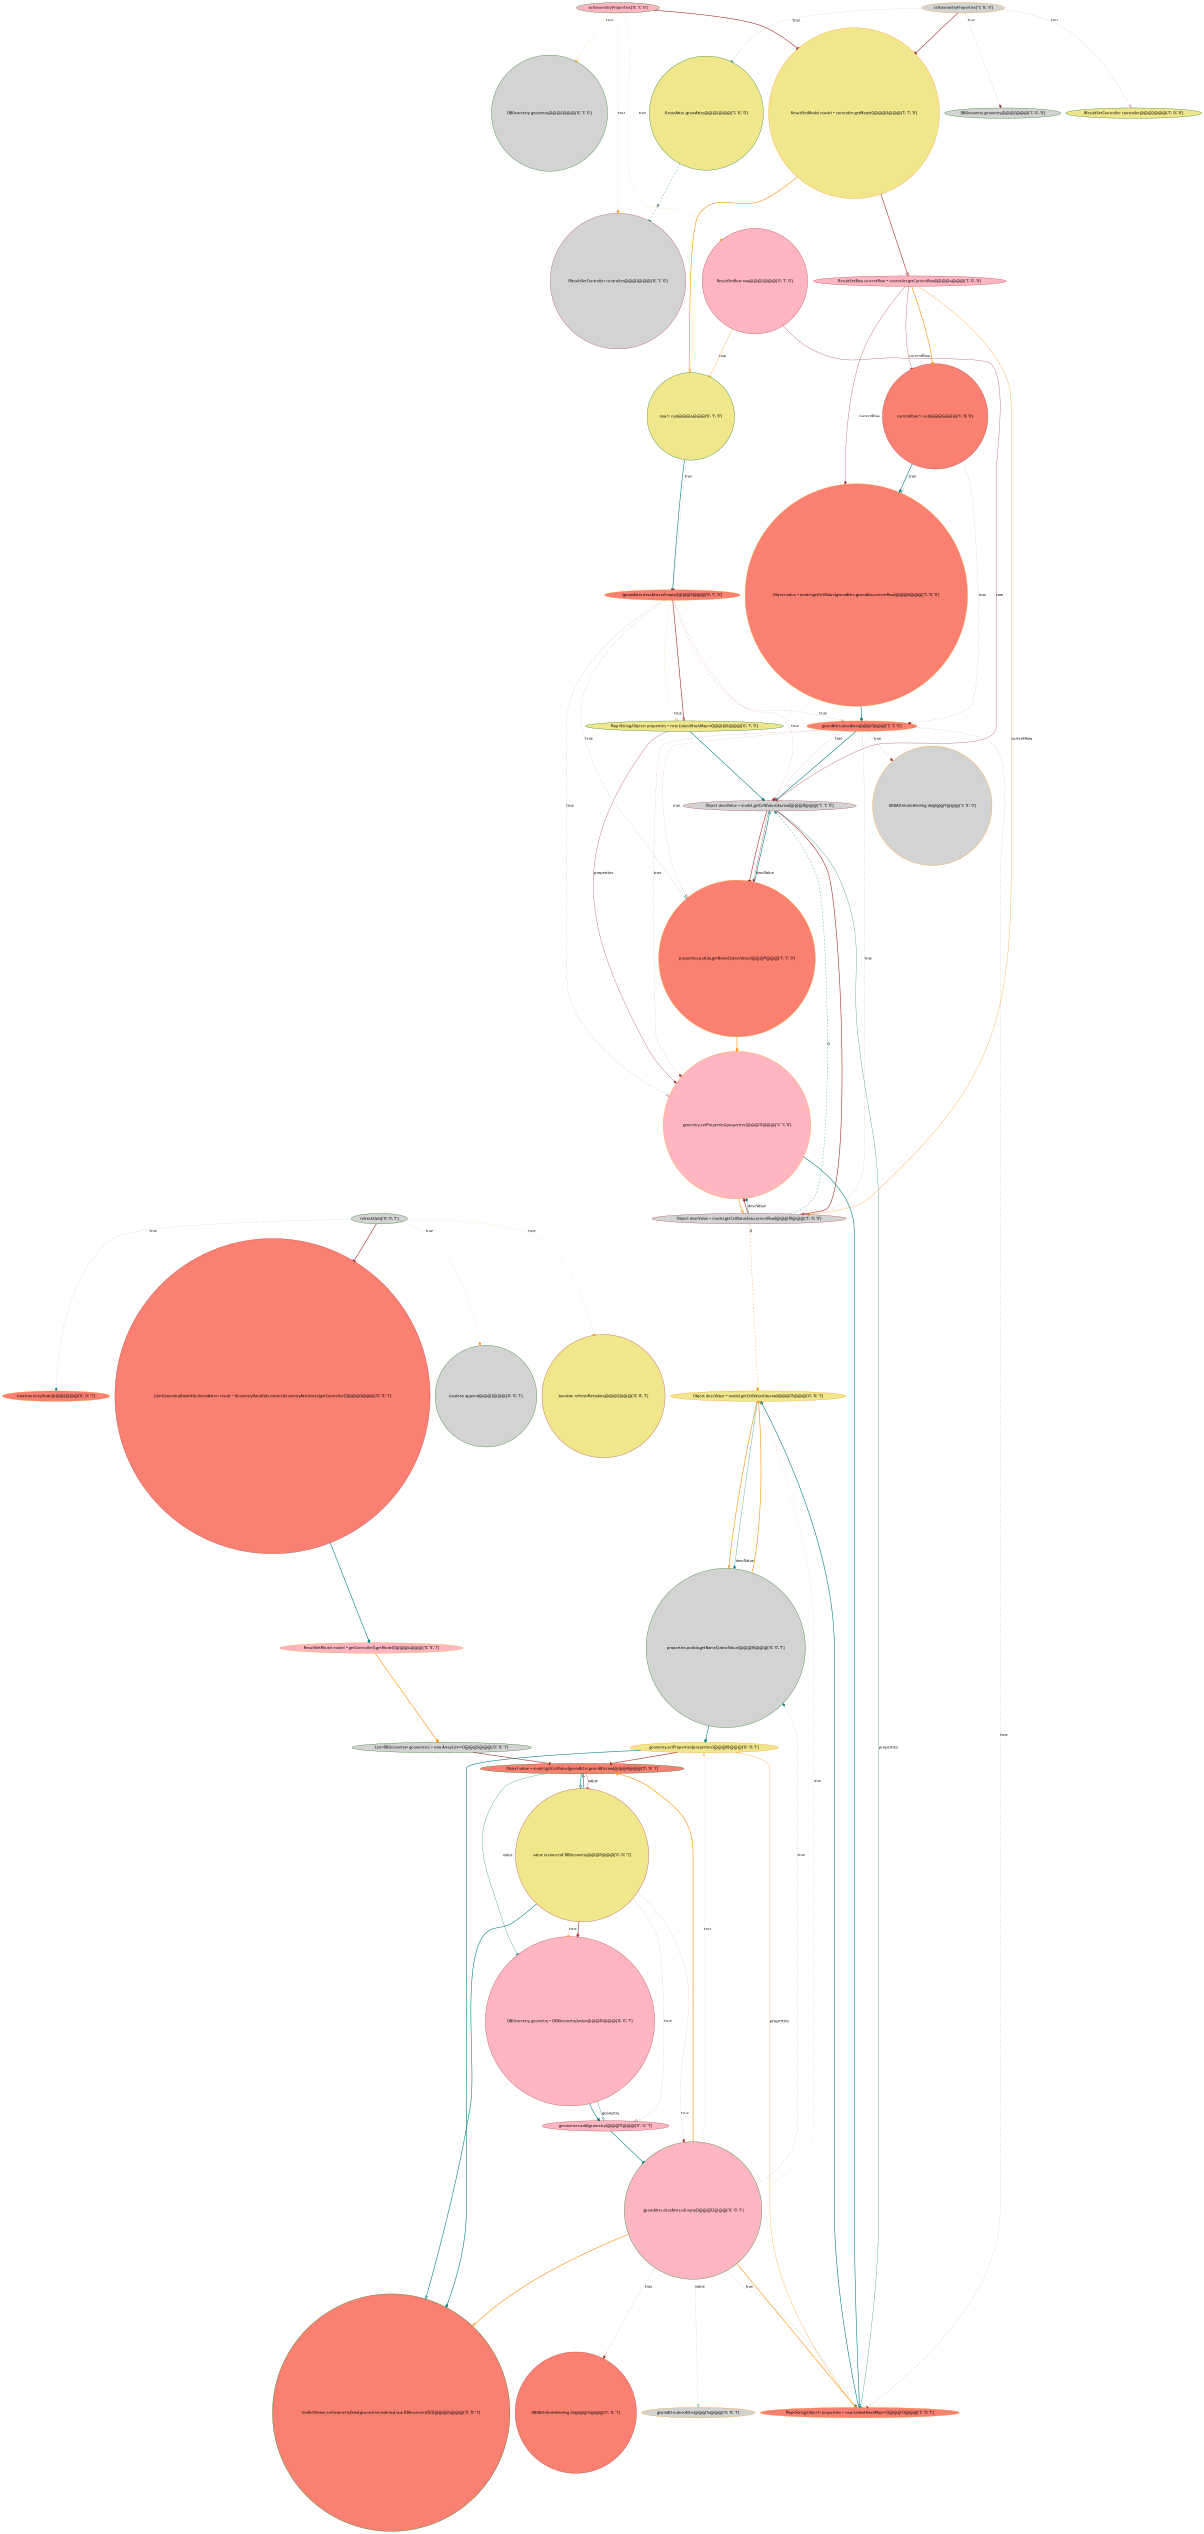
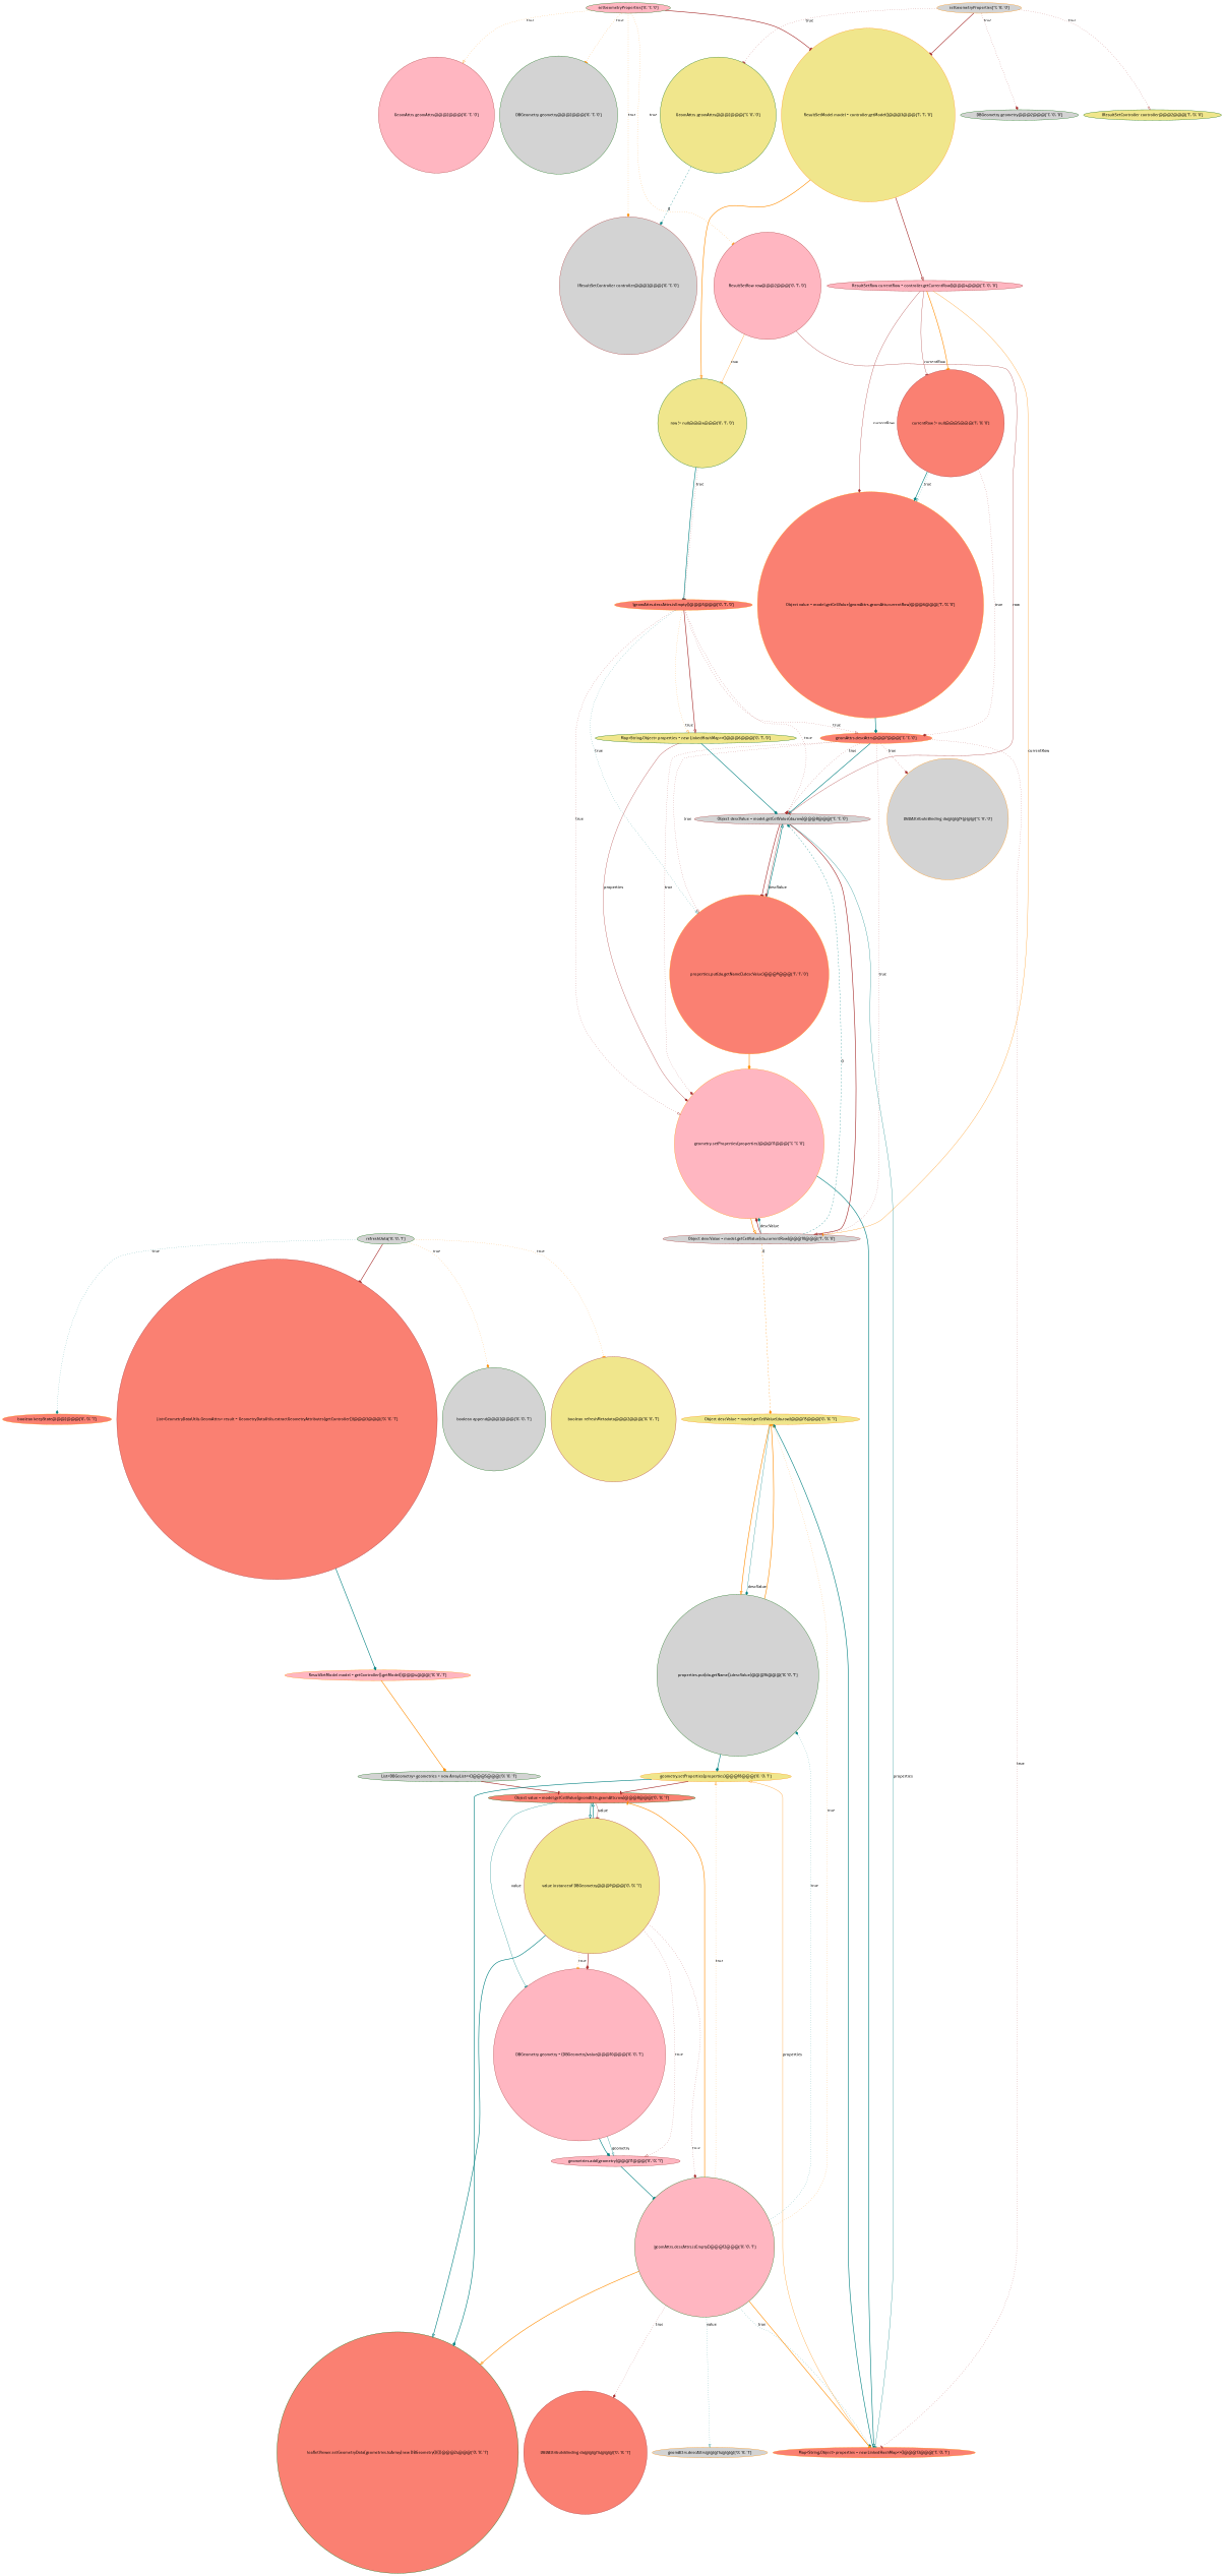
  digraph {
    fontname="Fira Sans"
    node [color=darkorange fillcolor=lightgrey fontname="Fira Sans" shape=circle style=filled]
    edge [arrowhead=diamond color=brown fontname="Fira Sans" style=bold]
    n1 [color=brown fillcolor=salmon label="currentRow != null@@@5@@@['1', '0', '0']"]
    n2 [fillcolor=salmon label="geomAttrs.descAttrs@@@7@@@['1', '1', '0']" shape=ellipse]
    n3 [fillcolor=salmon label="Object value = model.getCellValue(geomAttrs.geomAttr,currentRow)@@@6@@@['1', '0', '0']"]
    n4 [color=brown label="Object descValue = model.getCellValue(da,row)@@@8@@@['1', '1', '0']" shape=ellipse]
    n5 [fillcolor=salmon label="properties.put(da.getName(),descValue)@@@9@@@['1', '1', '0']"]
    n6 [fillcolor=lightpink label="geometry.setProperties(properties)@@@11@@@['1', '1', '0']"]
    n7 [color=brown label="Object descValue = model.getCellValue(da,currentRow)@@@10@@@['1', '0', '0']" shape=ellipse]
    n8 [fillcolor=salmon label="Map<String,Object> properties = new LinkedHashMap<>()@@@13@@@['1', '0', '1']" shape=ellipse]
    n9 [label="DBDAttributeBinding da@@@9@@@['1', '0', '0']"]
    n10 [fillcolor=salmon label="!geomAttrs.descAttrs.isEmpty()@@@5@@@['0', '1', '0']" shape=ellipse]
    n11 [color=darkgreen fillcolor=khaki label="Map<String,Object> properties = new LinkedHashMap<>()@@@6@@@['0', '1', '0']" shape=ellipse]
    n12 [color=darkgreen label="DBGeometry geometry@@@2@@@['0', '1', '0']"]
    n13 [fillcolor=lightpink label="ResultSetModel model = getController().getModel()@@@4@@@['0', '0', '1']" shape=ellipse]
    n14 [color=darkgreen label="List<DBGeometry> geometries = new ArrayList<>()@@@5@@@['0', '0', '1']" shape=ellipse]
    n15 [color=darkgreen fillcolor=salmon label="Object value = model.getCellValue(geomAttrs.geomAttr,row)@@@8@@@['0', '0', '1']" shape=ellipse]
    n16 [fillcolor=khaki label="Object descValue = model.getCellValue(da,row)@@@15@@@['0', '0', '1']" shape=ellipse]
    n17 [fillcolor=khaki label="geometry.setProperties(properties)@@@18@@@['0', '0', '1']" shape=ellipse]
    n18 [color=darkgreen label="properties.put(da.getName(),descValue)@@@16@@@['0', '0', '1']"]
    n19 [fillcolor=salmon label="boolean keepState@@@2@@@['0', '0', '1']" shape=ellipse]
    n20 [color=darkgreen fillcolor=khaki label="row != null@@@4@@@['0', '1', '0']"]
    n21 [color=darkgreen fillcolor=salmon label="leafletViewer.setGeometryData(geometries.toArray(new DBGeometry(((())@@@24@@@['0', '0', '1']"]
    n22 [color=brown fillcolor=lightpink label="DBGeometry geometry = (DBGeometry)value@@@10@@@['0', '0', '1']"]
    n23 [color=brown fillcolor=khaki label="value instanceof DBGeometry@@@9@@@['0', '0', '1']"]
    n24 [color=darkgreen fillcolor=lightpink label="setGeometryProperties['0', '1', '0']" shape=ellipse]
    n25 [fillcolor=khaki label="ResultSetModel model = controller.getModel()@@@3@@@['1', '1', '0']"]
    n26 [color=brown label="IResultSetController controller@@@2@@@['0', '1', '0']"]
    n27 [color=brown fillcolor=lightpink label="ResultSetRow row@@@2@@@['0', '1', '0']"]
+   n28 [color=brown fillcolor=lightpink label="GeomAttrs geomAttrs@@@2@@@['0', '1', '0']"]
    n29 [color=brown fillcolor=lightpink label="ResultSetRow currentRow = controller.getCurrentRow()@@@4@@@['1', '0', '0']" shape=ellipse]
    n30 [color=brown fillcolor=salmon label="DBDAttributeBinding da@@@14@@@['0', '0', '1']"]
    n31 [color=darkgreen label="refreshData['0', '0', '1']" shape=ellipse]
    n32 [color=brown fillcolor=salmon label="List<GeometryDataUtils.GeomAttrs> result = GeometryDataUtils.extractGeometryAttributes(getController())@@@3@@@['0', '0', '1']"]
    n33 [color=darkgreen label="boolean append@@@2@@@['0', '0', '1']"]
    n34 [color=brown fillcolor=khaki label="boolean refreshMetadata@@@2@@@['0', '0', '1']"]
    n35 [color=darkgreen label="DBGeometry geometry@@@2@@@['1', '0', '0']" shape=ellipse]
    n36 [color=brown fillcolor=lightpink label="geometries.add(geometry)@@@11@@@['0', '0', '1']" shape=ellipse]
    n37 [color=darkgreen fillcolor=lightpink label="!geomAttrs.descAttrs.isEmpty()@@@12@@@['0', '0', '1']"]
    n38 [color=darkgreen fillcolor=khaki label="IResultSetController controller@@@2@@@['1', '0', '0']" shape=ellipse]
    n39 [label="setGeometryProperties['1', '0', '0']" shape=ellipse]
    n40 [color=darkgreen fillcolor=khaki label="GeomAttrs geomAttrs@@@2@@@['1', '0', '0']"]
    n41 [label="geomAttrs.descAttrs@@@14@@@['0', '0', '1']" shape=ellipse]
    n1 -> n2 [label=true style=dotted]
    n1 -> n3 [arrowhead=onormal color=teal label=true style=dotted]
    n1 -> n3 [color=teal]
    n2 -> n4 [label=true style=dotted]
    n2 -> n4 [arrowhead=onormal color=teal]
    n2 -> n5 [arrowhead=onormal label=true style=dotted]
    n2 -> n6 [label=true style=dotted]
    n2 -> n7 [arrowhead=onormal label=true style=dotted]
    n2 -> n8 [arrowhead=tee label=true style=dotted]
    n2 -> n9 [label=true style=dotted]
    n3 -> n2 [color=teal]
    n4 -> n5 [label=descValue style=solid]
    n4 -> n5 [arrowhead=tee]
    n4 -> n7 [arrowhead=onormal]
    n4 -> n8 [arrowhead=tee color=teal label=properties style=solid]
    n5 -> n4 [arrowhead=onormal color=teal]
    n5 -> n6 [color=darkorange]
    n6 -> n7 [arrowhead=onormal color=darkorange]
    n6 -> n8 [arrowhead=onormal color=teal]
    n7 -> n4 [color=teal label=0 style=dashed]
    n7 -> n6 [color=teal label=descValue style=solid]
    n7 -> n6
    n7 -> n16 [color=darkorange label=0 style=dashed]
    n8 -> n16 [color=teal]
    n8 -> n17 [arrowhead=onormal color=darkorange label=properties style=solid]
    n10 -> n2 [arrowhead=onormal label=true style=dotted]
    n10 -> n4 [arrowhead=tee label=true style=dotted]
    n10 -> n5 [arrowhead=onormal color=teal label=true style=dotted]
    n10 -> n6 [arrowhead=onormal label=true style=dotted]
    n10 -> n11 [arrowhead=onormal]
    n10 -> n11 [arrowhead=onormal color=darkorange label=true style=dotted]
    n11 -> n4 [color=teal]
    n11 -> n6 [label=properties style=solid]
    n13 -> n14 [color=darkorange]
    n14 -> n15 [arrowhead=tee]
    n15 -> n22 [arrowhead=tee color=teal label=value style=solid]
    n15 -> n23 [arrowhead=tee label=value style=solid]
    n15 -> n23 [arrowhead=onormal color=teal]
    n16 -> n18 [arrowhead=onormal color=darkorange]
    n16 -> n18 [color=teal label=descValue style=solid]
    n17 -> n15 [arrowhead=tee]
    n17 -> n21 [color=teal]
    n18 -> n16 [arrowhead=tee color=darkorange]
    n18 -> n17 [color=teal]
    n20 -> n10 [arrowhead=tee color=teal]
    n20 -> n10 [arrowhead=tee label=true style=dotted]
    n22 -> n36 [color=teal]
    n22 -> n36 [arrowhead=onormal color=teal label=geometry style=solid]
    n23 -> n15 [arrowhead=onormal color=teal]
    n23 -> n21 [arrowhead=onormal color=teal]
    n23 -> n22
    n23 -> n22 [arrowhead=tee color=darkorange label=true style=dotted]
    n23 -> n36 [arrowhead=onormal label=true style=dotted]
    n23 -> n37 [label=true style=dotted]
    n24 -> n12 [arrowhead=tee color=darkorange label=true style=dotted]
    n24 -> n25 [arrowhead=tee]
    n24 -> n26 [color=darkorange label=true style=dotted]
    n24 -> n27 [arrowhead=tee color=darkorange label=true style=dotted]
+   n24 -> n28 [arrowhead=onormal color=darkorange label=true style=dotted]
    n25 -> n20 [arrowhead=onormal color=darkorange]
    n25 -> n29 [arrowhead=onormal]
    n27 -> n4 [arrowhead=tee label=row style=solid]
    n27 -> n20 [arrowhead=tee color=darkorange label=row style=solid]
    n29 -> n1 [arrowhead=tee color=darkorange]
    n29 -> n1 [arrowhead=tee label=currentRow style=solid]
    n29 -> n3 [label=currentRow style=solid]
    n29 -> n7 [arrowhead=tee color=darkorange label=currentRow style=solid]
    n31 -> n19 [color=teal label=true style=dotted]
    n31 -> n32 [arrowhead=tee]
    n31 -> n33 [color=darkorange label=true style=dotted]
    n31 -> n34 [arrowhead=tee color=darkorange label=true style=dotted]
    n32 -> n13 [color=teal]
    n36 -> n37 [arrowhead=tee color=teal]
    n37 -> n8 [color=teal label=true style=dotted]
    n37 -> n8 [arrowhead=tee color=darkorange]
    n37 -> n15 [arrowhead=tee color=darkorange]
    n37 -> n16 [arrowhead=onormal color=darkorange label=true style=dotted]
    n37 -> n17 [arrowhead=onormal color=darkorange label=true style=dotted]
    n37 -> n18 [color=teal label=true style=dotted]
    n37 -> n21 [arrowhead=onormal color=darkorange]
    n37 -> n30 [label=true style=dotted]
    n37 -> n41 [arrowhead=onormal color=teal label=value style=dotted]
    n39 -> n25 [arrowhead=tee]
    n39 -> n35 [label=true style=dotted]
    n39 -> n38 [arrowhead=onormal label=true style=dotted]
-   n39 -> n40 [arrowhead=tee color=teal label=true style=dotted]
-   n40 -> n26 [arrowhead=tee color=teal label=0 style=dashed]
+   n39 -> n40 [arrowhead=tee label=true style=dotted]
+   n40 -> n26 [color=teal label=0 style=dashed]
  }
